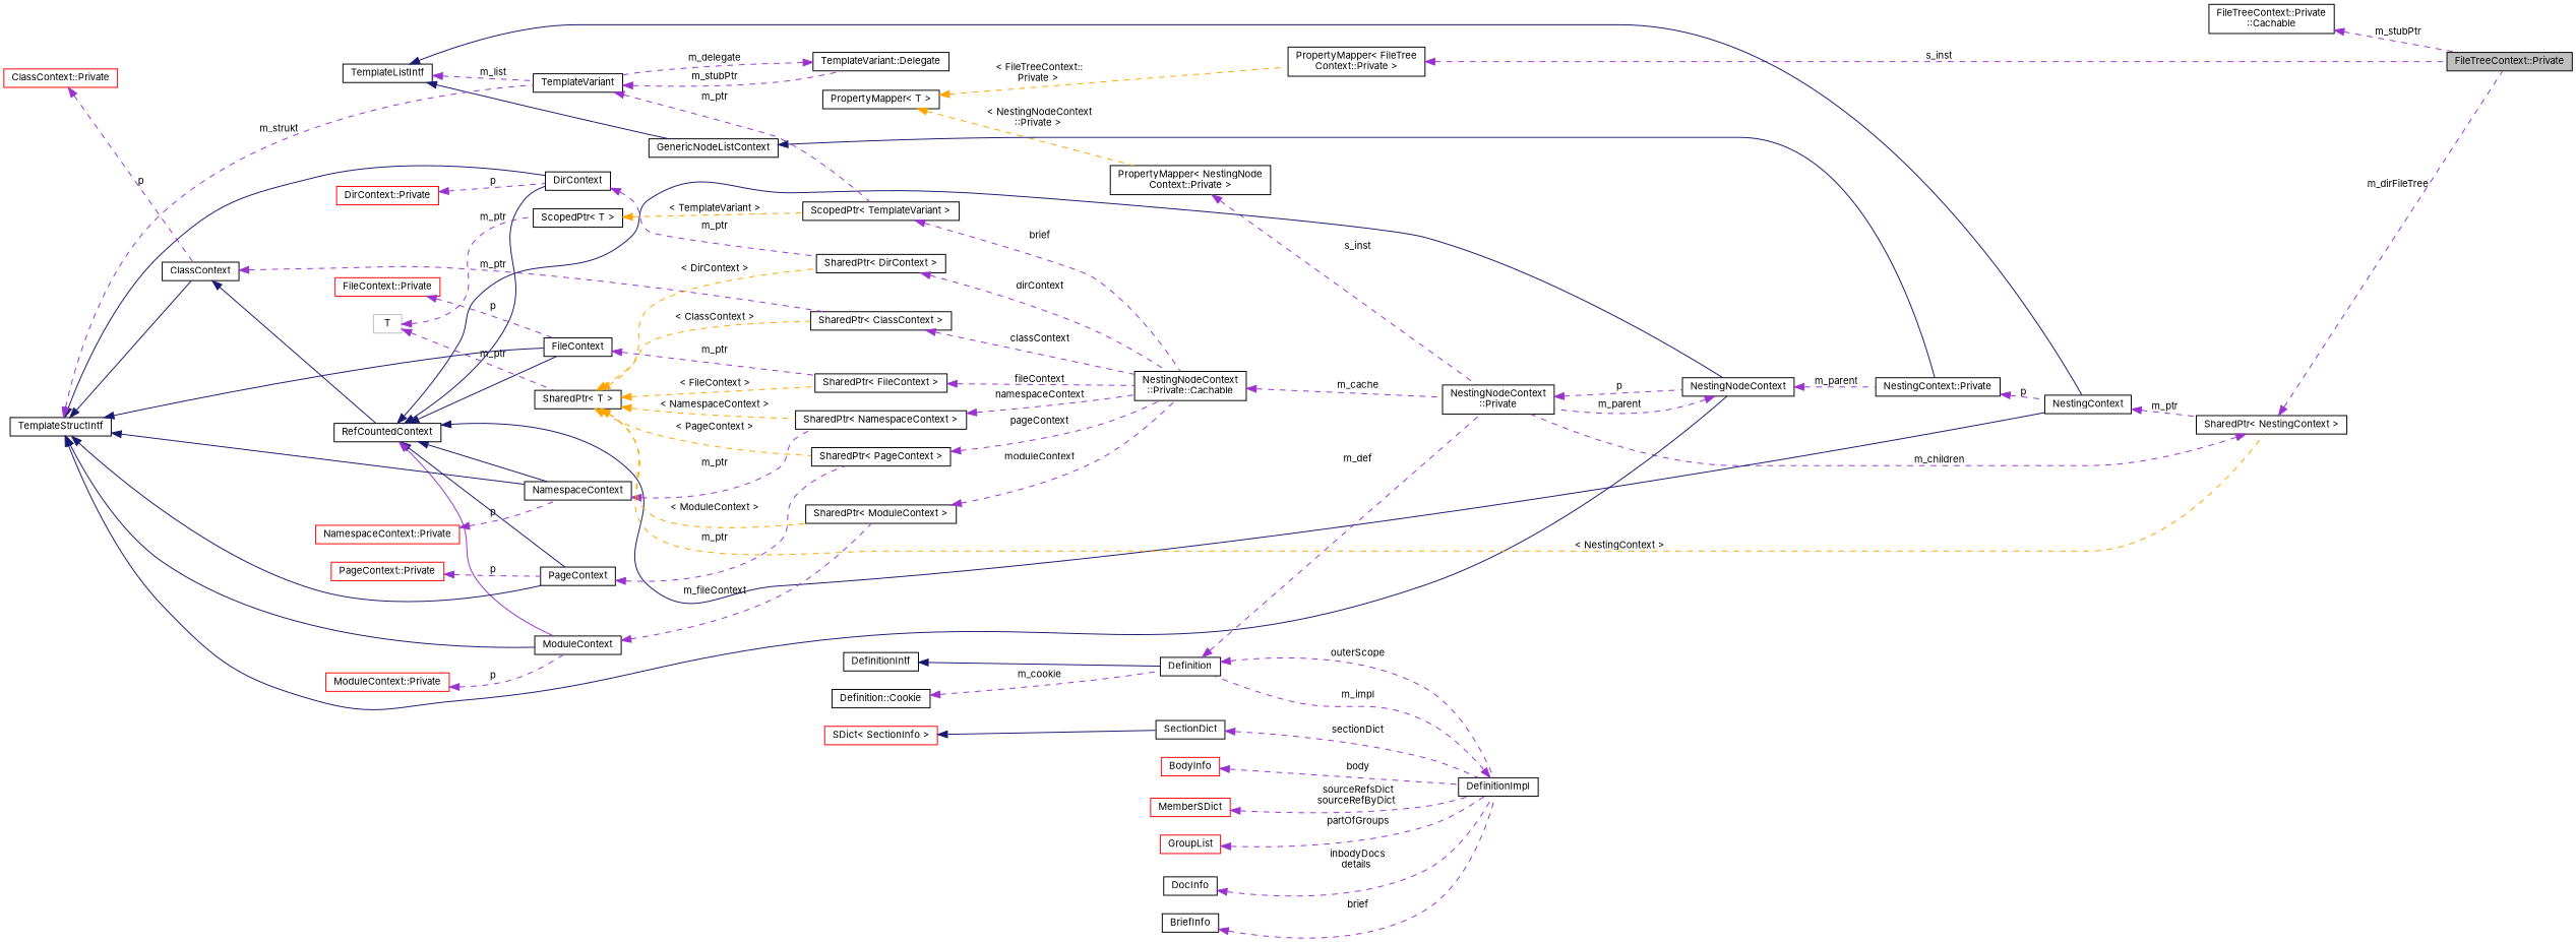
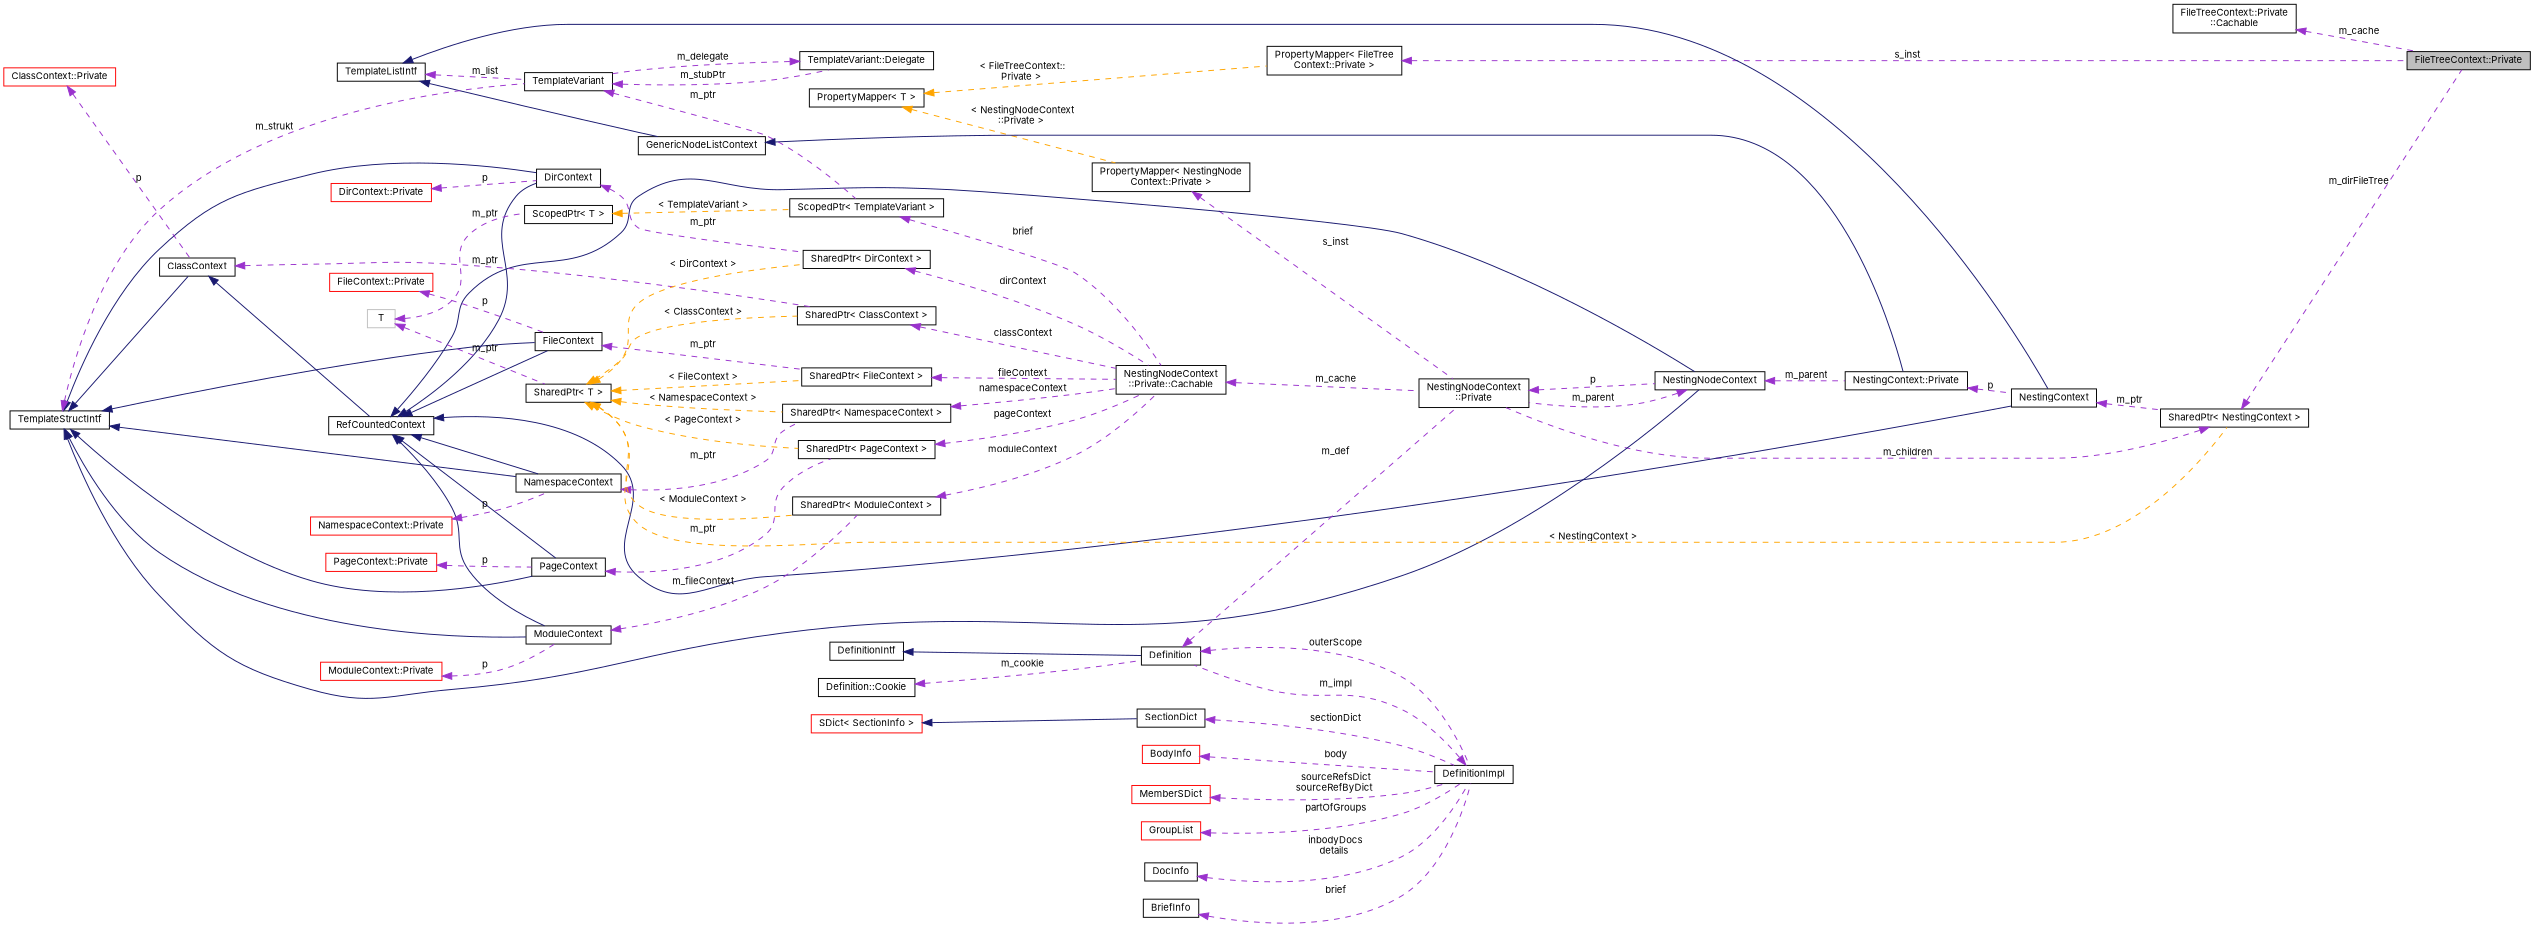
  digraph {
    fontname=Inter
    rankdir=LR
    node [color=black fillcolor=white fontname=Inter fontsize=10 shape=record style=filled]
    edge [color=darkorchid3 dir=back fontname=Inter fontsize=10 labelfontname=Helvetica labelfontsize=10 style=dashed]
    n1 [fillcolor=grey75 fontcolor=black height=0.2 label="FileTreeContext::Private" width=0.4]
    n2 [height=0.2 label="FileTreeContext::Private\l::Cachable" width=0.4]
    n3 [height=0.2 label="PropertyMapper\< FileTree\lContext::Private \>" width=0.4]
    n4 [height=0.2 label="PropertyMapper\< T \>" width=0.4]
    n5 [height=0.2 label="PropertyMapper\< NestingNode\lContext::Private \>" width=0.4]
    n6 [height=0.2 label="NestingNodeContext\l::Private" width=0.4]
    n7 [height=0.2 label="SharedPtr\< NestingContext \>" width=0.4]
    n8 [height=0.2 label=NestingNodeContext width=0.4]
    n9 [height=0.2 label=NestingContext width=0.4]
    n10 [height=0.2 label=RefCountedContext width=0.4]
    n11 [height=0.2 label=FileContext width=0.4]
    n12 [height=0.2 label=PageContext width=0.4]
    n13 [height=0.2 label=ModuleContext width=0.4]
    n14 [height=0.2 label=DirContext width=0.4]
    n15 [height=0.2 label=NamespaceContext width=0.4]
    n16 [height=0.2 label="NestingContext::Private" width=0.4]
    n17 [height=0.2 label=ClassContext width=0.4]
    n18 [height=0.2 label="SharedPtr\< ClassContext \>" width=0.4]
    n19 [height=0.2 label="SharedPtr\< FileContext \>" width=0.4]
    n20 [height=0.2 label="SharedPtr\< PageContext \>" width=0.4]
    n21 [height=0.2 label="SharedPtr\< ModuleContext \>" width=0.4]
    n22 [height=0.2 label="SharedPtr\< DirContext \>" width=0.4]
    n23 [height=0.2 label="SharedPtr\< NamespaceContext \>" width=0.4]
    n24 [height=0.2 label=TemplateListIntf width=0.4]
    n25 [height=0.2 label=GenericNodeListContext width=0.4]
    n26 [height=0.2 label=TemplateVariant width=0.4]
    n27 [height=0.2 label="ScopedPtr\< TemplateVariant \>" width=0.4]
    n28 [height=0.2 label="TemplateVariant::Delegate" width=0.4]
    n29 [height=0.2 label=TemplateStructIntf width=0.4]
    n30 [height=0.2 label="NestingNodeContext\l::Private::Cachable" width=0.4]
    n31 [color=red height=0.2 label="ClassContext::Private" width=0.4]
    n32 [height=0.2 label="SharedPtr\< T \>" width=0.4]
    n33 [color=grey75 height=0.2 label=T width=0.4]
    n34 [height=0.2 label="ScopedPtr\< T \>" width=0.4]
    n35 [color=red height=0.2 label="FileContext::Private" width=0.4]
    n36 [color=red height=0.2 label="PageContext::Private" width=0.4]
    n37 [color=red height=0.2 label="ModuleContext::Private" width=0.4]
    n38 [color=red height=0.2 label="DirContext::Private" width=0.4]
    n39 [color=red height=0.2 label="NamespaceContext::Private" width=0.4]
    n40 [height=0.2 label=Definition width=0.4]
    n41 [height=0.2 label=DefinitionImpl width=0.4]
    n42 [height=0.2 label=DefinitionIntf width=0.4]
    n43 [height=0.2 label="Definition::Cookie" width=0.4]
    n44 [height=0.2 label=SectionDict width=0.4]
    n45 [color=red height=0.2 label="SDict\< SectionInfo \>" width=0.4]
    n46 [color=red height=0.2 label=BodyInfo width=0.4]
    n47 [color=red height=0.2 label=MemberSDict width=0.4]
    n48 [color=red height=0.2 label=GroupList width=0.4]
    n49 [height=0.2 label=DocInfo width=0.4]
    n50 [height=0.2 label=BriefInfo width=0.4]
-   n2 -> n1 [label=" m_stubPtr"]
+   n2 -> n1 [label=" m_cache"]
    n3 -> n1 [label=" s_inst"]
    n4 -> n3 [color=orange label=" \< FileTreeContext::\lPrivate \>"]
    n4 -> n5 [color=orange label=" \< NestingNodeContext\l::Private \>"]
    n5 -> n6 [label=" s_inst"]
    n6 -> n8 [label=" p"]
    n7 -> n1 [label=" m_dirFileTree"]
    n7 -> n6 [label=" m_children"]
    n8 -> n6 [label=" m_parent"]
    n8 -> n16 [label=" m_parent"]
    n9 -> n7 [label=" m_ptr"]
    n10 -> n8 [color=midnightblue style=solid]
    n10 -> n9 [color=midnightblue style=solid]
    n10 -> n11 [color=midnightblue style=solid]
    n10 -> n12 [color=midnightblue style=solid]
-   n10 -> n13 [style=solid]
+   n10 -> n13 [color=midnightblue style=solid]
    n10 -> n14 [color=midnightblue style=solid]
    n10 -> n15 [color=midnightblue style=solid]
    n11 -> n19 [label=" m_ptr"]
    n12 -> n20 [label=" m_ptr"]
    n13 -> n21 [label=" m_fileContext"]
    n14 -> n22 [label=" m_ptr"]
    n15 -> n23 [label=" m_ptr"]
    n16 -> n9 [label=" p"]
    n17 -> n10 [color=midnightblue style=solid]
    n17 -> n18 [label=" m_ptr"]
    n18 -> n30 [label=" classContext"]
    n19 -> n30 [label=" fileContext"]
    n20 -> n30 [label=" pageContext"]
    n21 -> n30 [label=" moduleContext"]
    n22 -> n30 [label=" dirContext"]
    n23 -> n30 [label=" namespaceContext"]
    n24 -> n9 [color=midnightblue style=solid]
    n24 -> n25 [color=midnightblue style=solid]
    n24 -> n26 [label=" m_list"]
    n25 -> n16 [color=midnightblue style=solid]
    n26 -> n27 [label=" m_ptr"]
    n26 -> n28 [label=" m_stubPtr"]
    n27 -> n30 [label=" brief"]
    n28 -> n26 [label=" m_delegate"]
    n29 -> n8 [color=midnightblue style=solid]
    n29 -> n11 [color=midnightblue style=solid]
    n29 -> n12 [color=midnightblue style=solid]
    n29 -> n13 [color=midnightblue style=solid]
    n29 -> n14 [color=midnightblue style=solid]
    n29 -> n15 [color=midnightblue style=solid]
    n29 -> n17 [color=midnightblue style=solid]
    n29 -> n26 [label=" m_strukt"]
    n30 -> n6 [label=" m_cache"]
    n31 -> n17 [label=" p"]
    n32 -> n7 [color=orange label=" \< NestingContext \>"]
    n32 -> n18 [color=orange label=" \< ClassContext \>"]
    n32 -> n19 [color=orange label=" \< FileContext \>"]
    n32 -> n20 [color=orange label=" \< PageContext \>"]
    n32 -> n21 [color=orange label=" \< ModuleContext \>"]
    n32 -> n22 [color=orange label=" \< DirContext \>"]
    n32 -> n23 [color=orange label=" \< NamespaceContext \>"]
    n33 -> n32 [label=" m_ptr"]
    n33 -> n34 [label=" m_ptr"]
    n34 -> n27 [color=orange label=" \< TemplateVariant \>"]
    n35 -> n11 [label=" p"]
    n36 -> n12 [label=" p"]
    n37 -> n13 [label=" p"]
    n38 -> n14 [label=" p"]
    n39 -> n15 [label=" p"]
    n40 -> n6 [label=" m_def"]
    n40 -> n41 [label=" outerScope"]
    n41 -> n40 [label=" m_impl"]
    n42 -> n40 [color=midnightblue style=solid]
    n43 -> n40 [label=" m_cookie"]
    n44 -> n41 [label=" sectionDict"]
    n45 -> n44 [color=midnightblue style=solid]
    n46 -> n41 [label=" body"]
    n47 -> n41 [label=" sourceRefsDict\nsourceRefByDict"]
    n48 -> n41 [label=" partOfGroups"]
    n49 -> n41 [label=" inbodyDocs\ndetails"]
    n50 -> n41 [label=" brief"]
  }
